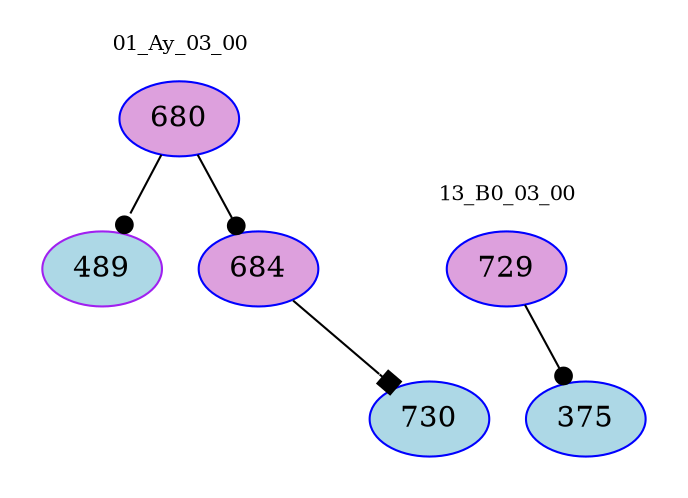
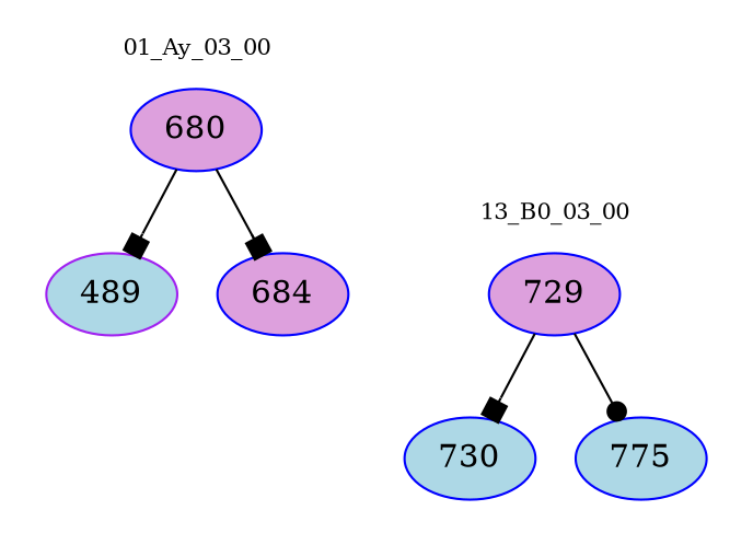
  digraph {
    node [color=blue fillcolor=plum style=filled]
    edge [arrowhead=box color=black]
    n1 [label=680]
    n2 [color=purple fillcolor=lightblue label=489]
    n3 [label=684]
    n4 [label=729]
    n5 [fillcolor=lightblue label=730]
-   n6 [fillcolor=lightblue label=375]
+   n6 [fillcolor=lightblue label=775]
    subgraph cluster_1 {
      color=white
      fontsize=10
      label="01_Ay_03_00"
      n1
      n2
      n3
    }
    subgraph cluster_2 {
      color=white
      fontsize=10
      label="13_B0_03_00"
      n4
      n5
      n6
    }
-   n1 -> n2 [arrowhead=dot]
-   n1 -> n3 [arrowhead=dot]
-   n3 -> n5
+   n1 -> n2
+   n1 -> n3
+   n4 -> n5
    n4 -> n6 [arrowhead=dot]
  }
